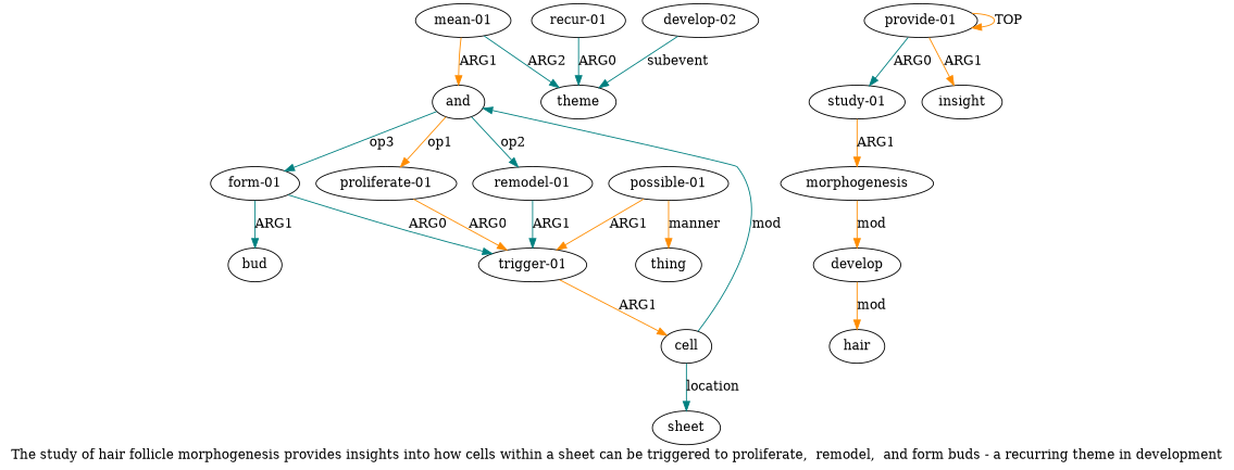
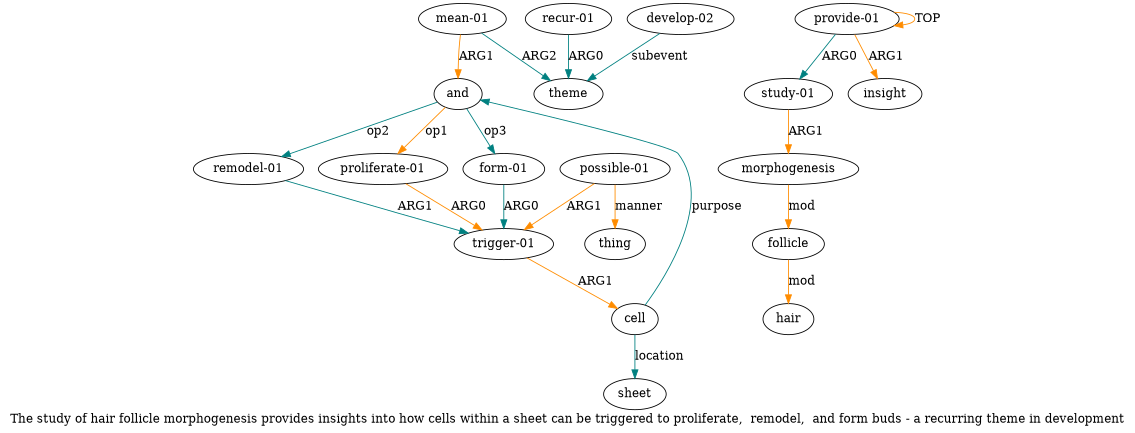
  digraph {
    label="The study of hair follicle morphogenesis provides insights into how cells within a sheet can be triggered to proliferate,  remodel,  and form buds - a recurring theme in development"
    node [color=black]
    edge [color=teal gold_label=ARG1 test_label=ARG1]
    n1 [gold_ind=15 gold_label="mean-01" label="mean-01" test_ind=15 test_label="mean-01"]
    n2 [gold_ind=16 gold_label=theme label=theme test_ind=16 test_label=theme]
    n3 [gold_ind=10 gold_label=and label=and test_ind=10 test_label=and]
    n4 [gold_ind=11 gold_label="proliferate-01" label="proliferate-01" test_ind=11 test_label="proliferate-01"]
    n5 [gold_ind=13 gold_label="form-01" label="form-01" test_ind=13 test_label="form-01"]
    n6 [gold_ind=12 gold_label="remodel-01" label="remodel-01" test_ind=12 test_label="remodel-01"]
    n7 [gold_ind=8 gold_label="trigger-01" label="trigger-01" test_ind=8 test_label="trigger-01"]
-   n8 [gold_ind=14 gold_label=bud label=bud test_ind=14 test_label=bud]
    n9 [gold_ind=17 gold_label="recur-01" label="recur-01" test_ind=17 test_label="recur-01"]
    n10 [gold_ind=9 gold_label=cell label=cell test_ind=9 test_label=cell]
    n11 [gold_ind=19 gold_label=sheet label=sheet test_ind=19 test_label=sheet]
    n12 [gold_ind=18 gold_label="develop-02" label="develop-02" test_ind=18 test_label="develop-02"]
    n13 [gold_ind=1 gold_label="study-01" label="study-01" test_ind=1 test_label="study-01"]
    n14 [gold_ind=2 gold_label=morphogenesis label=morphogenesis test_ind=2 test_label=morphogenesis]
-   n15 [gold_ind=3 gold_label=follicle label=develop test_ind=3 test_label=follicle]
+   n15 [gold_ind=3 gold_label=follicle label=follicle test_ind=3 test_label=follicle]
    n16 [gold_ind=4 gold_label=hair label=hair test_ind=4 test_label=hair]
    n17 [gold_ind=0 gold_label="provide-01" label="provide-01" test_ind=0 test_label="provide-01"]
    n18 [gold_ind=5 gold_label=insight label=insight test_ind=5 test_label=insight]
    n19 [gold_ind=6 gold_label=thing label=thing test_ind=6 test_label=thing]
    n20 [gold_ind=7 gold_label="possible-01" label="possible-01" test_ind=7 test_label="possible-01"]
    n1 -> n2 [gold_label=ARG2 label=ARG2 test_label=ARG2]
    n1 -> n3 [color=darkorange label=ARG1]
    n3 -> n4 [color=darkorange gold_label=op1 label=op1 test_label=op1]
    n3 -> n5 [gold_label=op3 label=op3 test_label=op3]
    n3 -> n6 [gold_label=op2 label=op2 test_label=op2]
    n4 -> n7 [color=darkorange gold_label=ARG0 label=ARG0 test_label=ARG0]
    n5 -> n7 [gold_label=ARG0 label=ARG0 test_label=ARG0]
-   n5 -> n8 [label=ARG1]
    n6 -> n7 [label=ARG1]
    n7 -> n10 [color=darkorange label=ARG1]
    n9 -> n2 [gold_label=ARG0 label=ARG0 test_label=ARG0]
-   n10 -> n3 [gold_label=purpose label=mod test_label=purpose]
+   n10 -> n3 [gold_label=purpose label=purpose test_label=purpose]
    n10 -> n11 [gold_label=location label=location test_label=location]
    n12 -> n2 [gold_label=subevent label=subevent test_label=subevent]
    n13 -> n14 [color=darkorange label=ARG1]
    n14 -> n15 [color=darkorange gold_label=mod label=mod test_label=mod]
    n15 -> n16 [color=darkorange gold_label=mod label=mod test_label=mod]
    n17 -> n13 [gold_label=ARG0 label=ARG0 test_label=ARG0]
    n17 -> n17 [color=darkorange gold_label=TOP label=TOP test_label=TOP]
    n17 -> n18 [color=darkorange label=ARG1]
    n20 -> n7 [color=darkorange label=ARG1]
    n20 -> n19 [color=darkorange gold_label=manner label=manner test_label=manner]
  }
